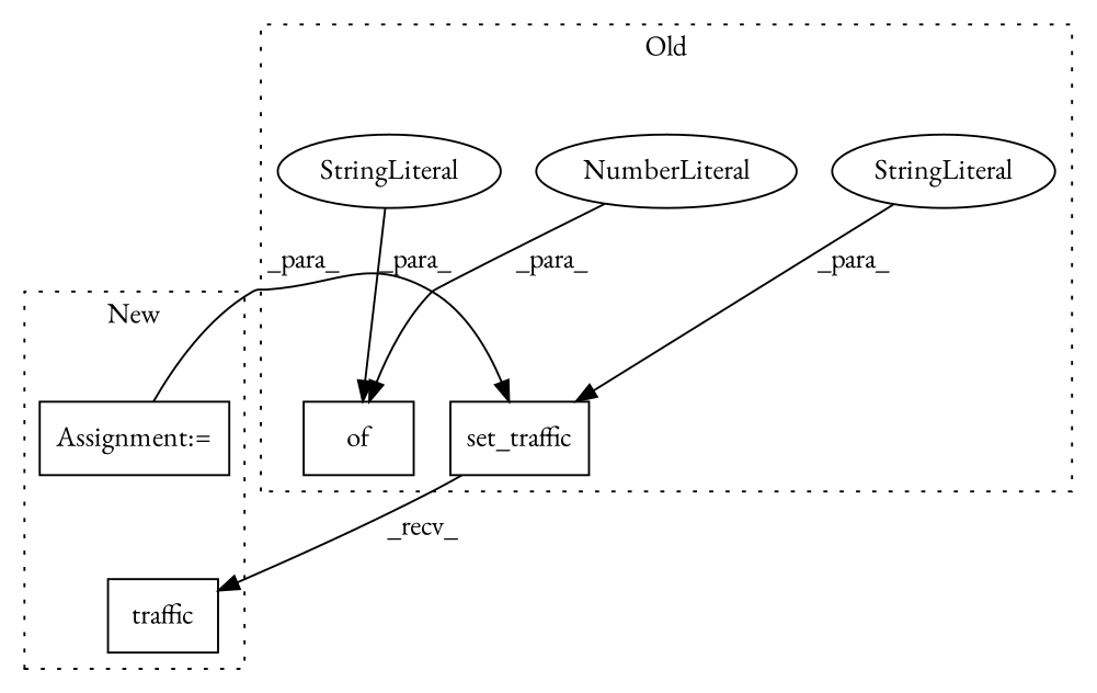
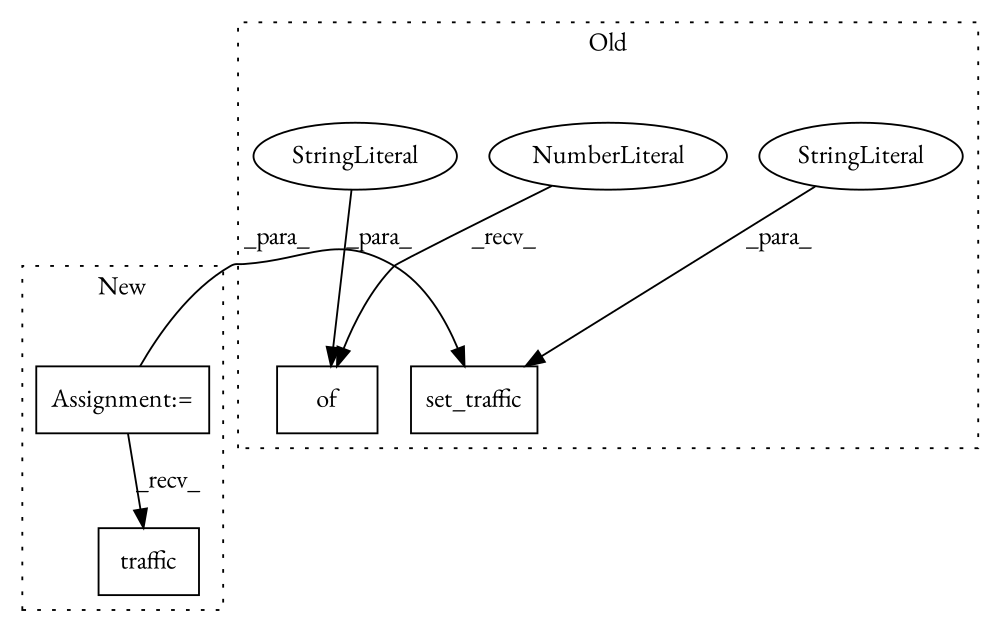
  digraph {
    fontname="EB Garamond"
    node [a=32 fontname="EB Garamond" l=8 shape=box]
    edge [fontname="EB Garamond"]
    n1 [l="12,1" label=set_traffic s="8354,8422"]
    n2 [a=45 l=16 label=StringLiteral s=8366 shape=ellipse]
    n3 [l="3,1" label=of s="8387,8421"]
    n4 [a=34 l=3 label=NumberLiteral s=8418 shape=ellipse]
    n5 [a=45 l=11 label=StringLiteral s=8390 shape=ellipse]
    n6 [label=traffic s=8069]
    n7 [a=7 label="Assignment:=" s=7869]
    subgraph cluster_1 {
      label=Old
      style=dotted
      n1
      n2
      n3
      n4
      n5
    }
    subgraph cluster_2 {
      label=New
      style=dotted
      n6
      n7
    }
    n2 -> n1 [label=_para_]
-   n4 -> n3 [label=_para_]
+   n4 -> n3 [label=_recv_]
    n5 -> n3 [label=_para_]
    n7 -> n1 [label=_para_]
-   n1 -> n6 [label=_recv_]
+   n7 -> n6 [label=_recv_]
  }
